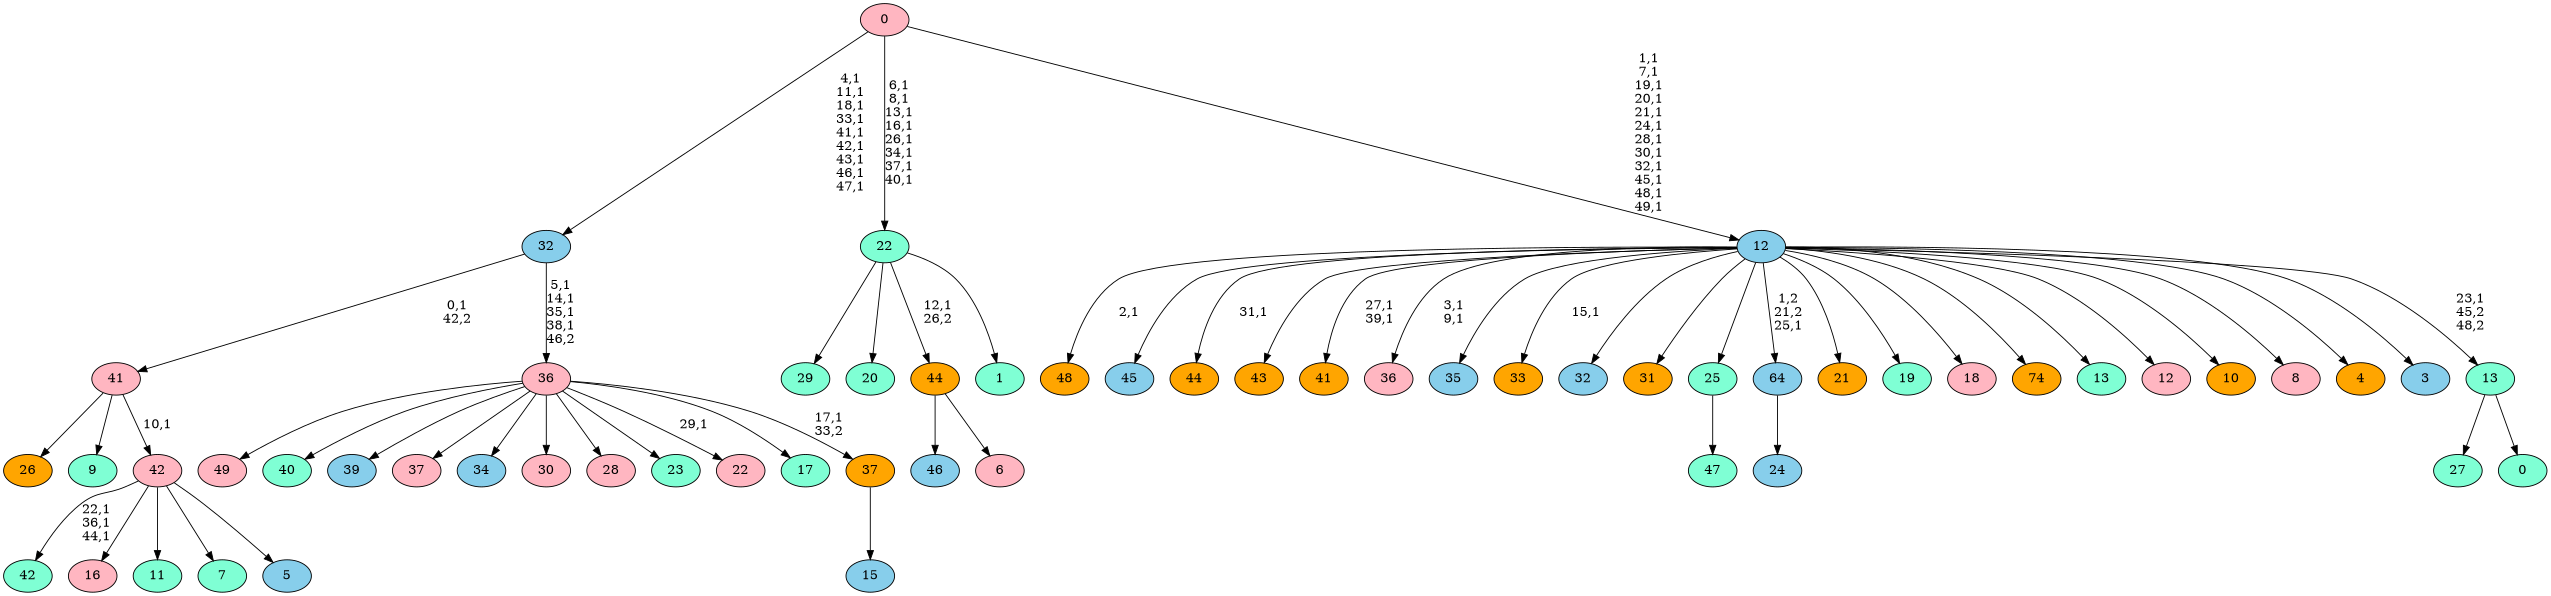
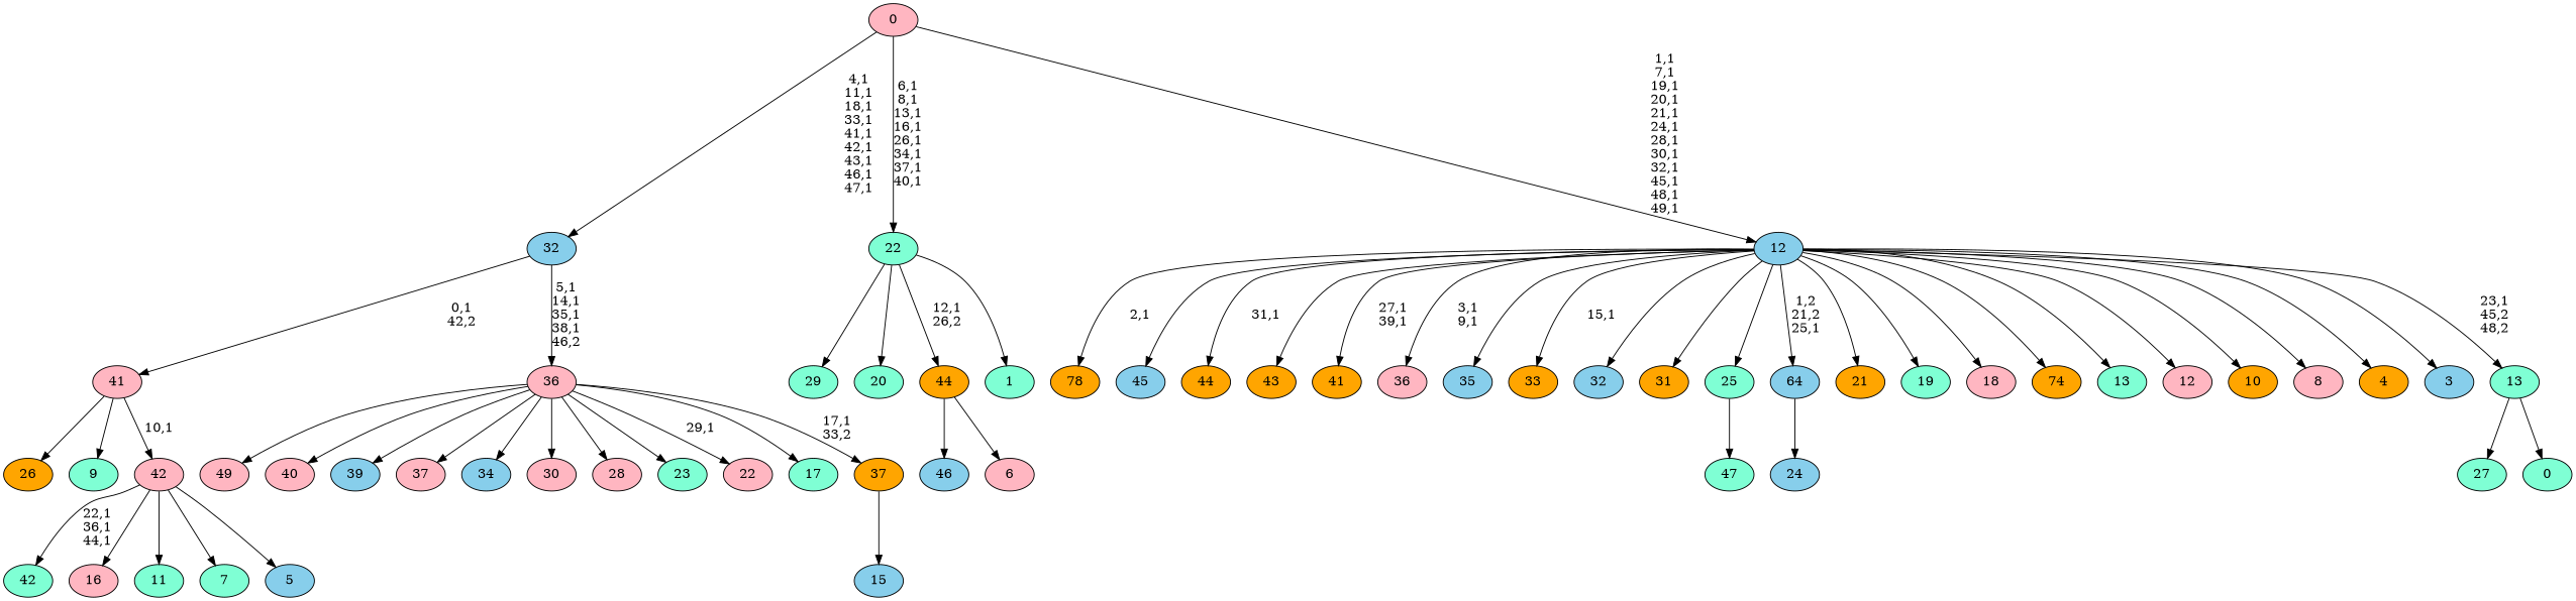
  digraph {
    node [fillcolor=aquamarine style=filled]
    n1 [fillcolor=lightpink label=49]
-   n2 [fillcolor=orange label=48]
+   n2 [fillcolor=orange label=78]
    n3 [label=47]
    n4 [fillcolor=skyblue label=46]
    n5 [fillcolor=skyblue label=45]
    n6 [fillcolor=orange label=44]
    n7 [fillcolor=orange label=43]
    n8 [label=42]
    n9 [fillcolor=orange label=41]
-   n10 [label=40]
+   n10 [fillcolor=lightpink label=40]
    n11 [fillcolor=skyblue label=39]
    n12 [fillcolor=lightpink label=37]
    n13 [fillcolor=lightpink label=36]
    n14 [fillcolor=skyblue label=35]
    n15 [fillcolor=skyblue label=34]
    n16 [fillcolor=orange label=33]
    n17 [fillcolor=skyblue label=32]
    n18 [fillcolor=orange label=31]
    n19 [fillcolor=lightpink label=30]
    n20 [label=29]
    n21 [fillcolor=lightpink label=28]
    n22 [label=27]
    n23 [fillcolor=orange label=26]
    n24 [label=25]
    n25 [fillcolor=skyblue label=24]
    64 [fillcolor=skyblue]
    n27 [label=23]
    n28 [fillcolor=lightpink label=22]
    n29 [fillcolor=orange label=21]
    n30 [label=20]
    n31 [label=19]
    n32 [fillcolor=lightpink label=18]
    n33 [label=17]
    n34 [fillcolor=lightpink label=16]
    n35 [fillcolor=skyblue label=15]
    n36 [fillcolor=orange label=74]
    n37 [label=13]
    n38 [fillcolor=lightpink label=12]
    n39 [label=11]
    n40 [fillcolor=orange label=10]
    n41 [label=9]
    n42 [fillcolor=lightpink label=8]
    n43 [label=7]
    n44 [fillcolor=lightpink label=6]
    44 [fillcolor=orange]
    n46 [fillcolor=skyblue label=5]
    42 [fillcolor=lightpink]
    41 [fillcolor=lightpink]
    n49 [fillcolor=orange label=4]
    n50 [fillcolor=skyblue label=3]
    37 [fillcolor=orange]
    36 [fillcolor=lightpink]
    32 [fillcolor=skyblue]
    n54 [label=1]
    22
    n56 [label=0]
    13
    12 [fillcolor=skyblue]
    0 [fillcolor=lightpink]
    n24 -> n3
    64 -> n25
    44 -> n4
    44 -> n44
    42 -> n8 [label="22,1\n36,1\n44,1"]
    42 -> n34
    42 -> n39
    42 -> n43
    42 -> n46
    41 -> n23
    41 -> n41
    41 -> 42 [label="10,1"]
    37 -> n35
    36 -> n1
    36 -> n10
    36 -> n11
    36 -> n12
    36 -> n15
    36 -> n19
    36 -> n21
    36 -> n27
    36 -> n28 [label="29,1"]
    36 -> n33
    36 -> 37 [label="17,1\n33,2"]
    32 -> 41 [label="0,1\n42,2"]
    32 -> 36 [label="5,1\n14,1\n35,1\n38,1\n46,2"]
    22 -> n20
    22 -> n30
    22 -> 44 [label="12,1\n26,2"]
    22 -> n54
    13 -> n22
    13 -> n56
    12 -> n2 [label="2,1"]
    12 -> n5
    12 -> n6 [label="31,1"]
    12 -> n7
    12 -> n9 [label="27,1\n39,1"]
    12 -> n13 [label="3,1\n9,1"]
    12 -> n14
    12 -> n16 [label="15,1"]
    12 -> n17
    12 -> n18
    12 -> n24
    12 -> 64 [label="1,2\n21,2\n25,1"]
    12 -> n29
    12 -> n31
    12 -> n32
    12 -> n36
    12 -> n37
    12 -> n38
    12 -> n40
    12 -> n42
    12 -> n49
    12 -> n50
    12 -> 13 [label="23,1\n45,2\n48,2"]
    0 -> 32 [label="4,1\n11,1\n18,1\n33,1\n41,1\n42,1\n43,1\n46,1\n47,1"]
    0 -> 22 [label="6,1\n8,1\n13,1\n16,1\n26,1\n34,1\n37,1\n40,1"]
    0 -> 12 [label="1,1\n7,1\n19,1\n20,1\n21,1\n24,1\n28,1\n30,1\n32,1\n45,1\n48,1\n49,1"]
  }
